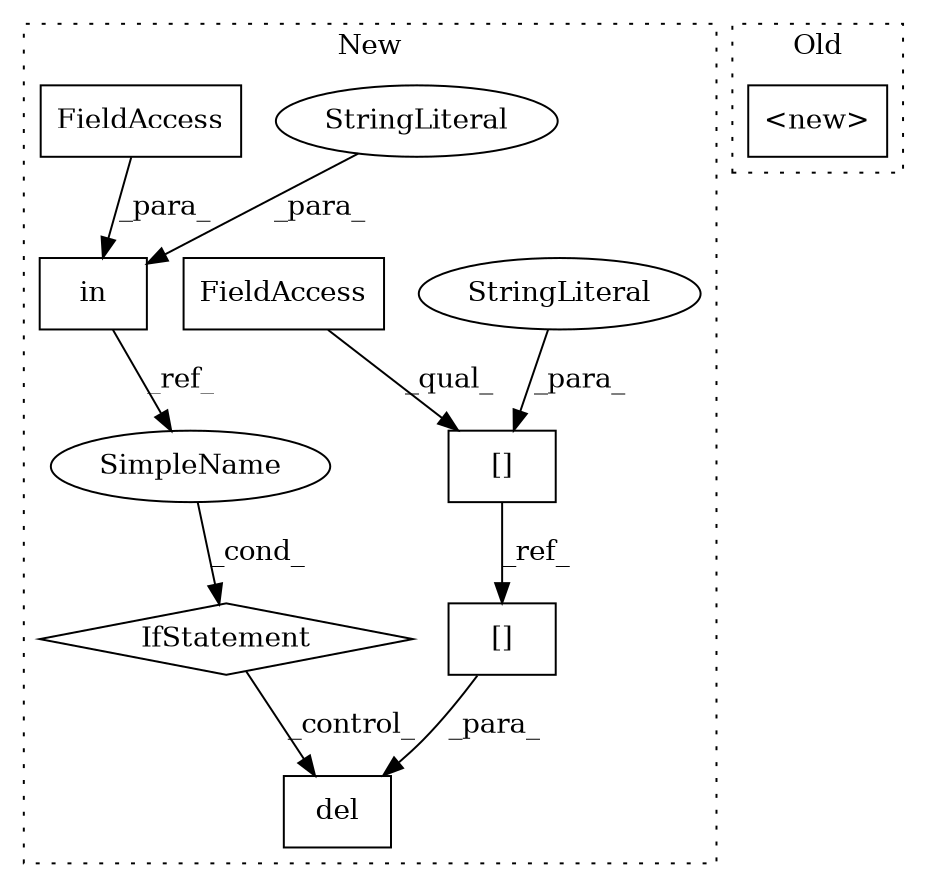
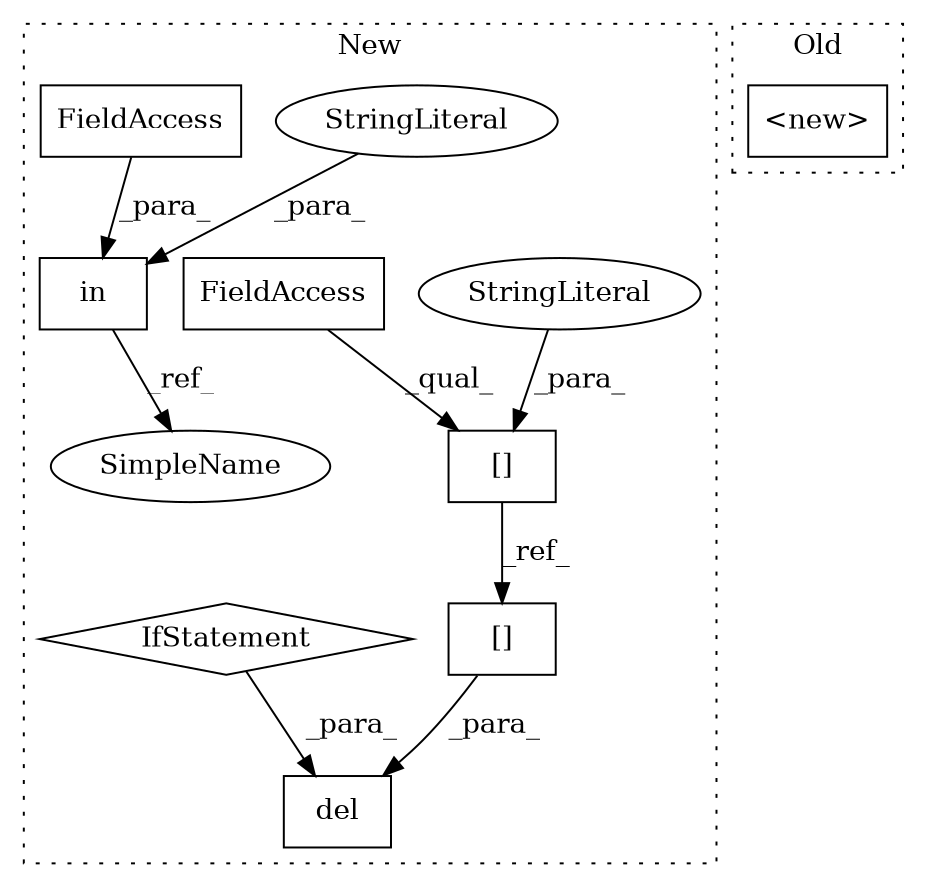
  digraph {
    node [a=2 l="9,1" s=1803 shape=box]
    n1 [a=32 l="4,1" label=del s="1919,1944"]
    n2 [label="[]" s="1680,1700"]
    n3 [a=105 l=27 label=in]
    n4 [a=45 l=11 label=StringLiteral s=1689 shape=ellipse]
    n5 [a=45 l=13 label=StringLiteral shape=ellipse]
    n6 [a=42 label=SimpleName shape=ellipse l="" s=""]
    n7 [a=25 l="8,2" label=IfStatement s="1795,1830" shape=diamond]
    n8 [a=22 l=8 label=FieldAccess s=1680]
    n9 [a=22 l=2 label=FieldAccess s=1820]
    n10 [label="[]" s="1923,1943"]
    n11 [a=14 l=34 label="<new>" s=2581]
    subgraph cluster_1 {
      label=New
      style=dotted
      n1
      n2
      n3
      n4
      n5
      n6
      n7
      n8
      n9
      n10
    }
    subgraph cluster_2 {
      label=Old
      style=dotted
      n11
    }
    n2 -> n10 [label=_ref_]
    n3 -> n6 [label=_ref_]
    n4 -> n2 [label=_para_]
    n5 -> n3 [label=_para_]
-   n6 -> n7 [label=_cond_]
-   n7 -> n1 [label=_control_]
+   n7 -> n1 [label=_para_]
    n8 -> n2 [label=_qual_]
    n9 -> n3 [label=_para_]
    n10 -> n1 [label=_para_]
  }
